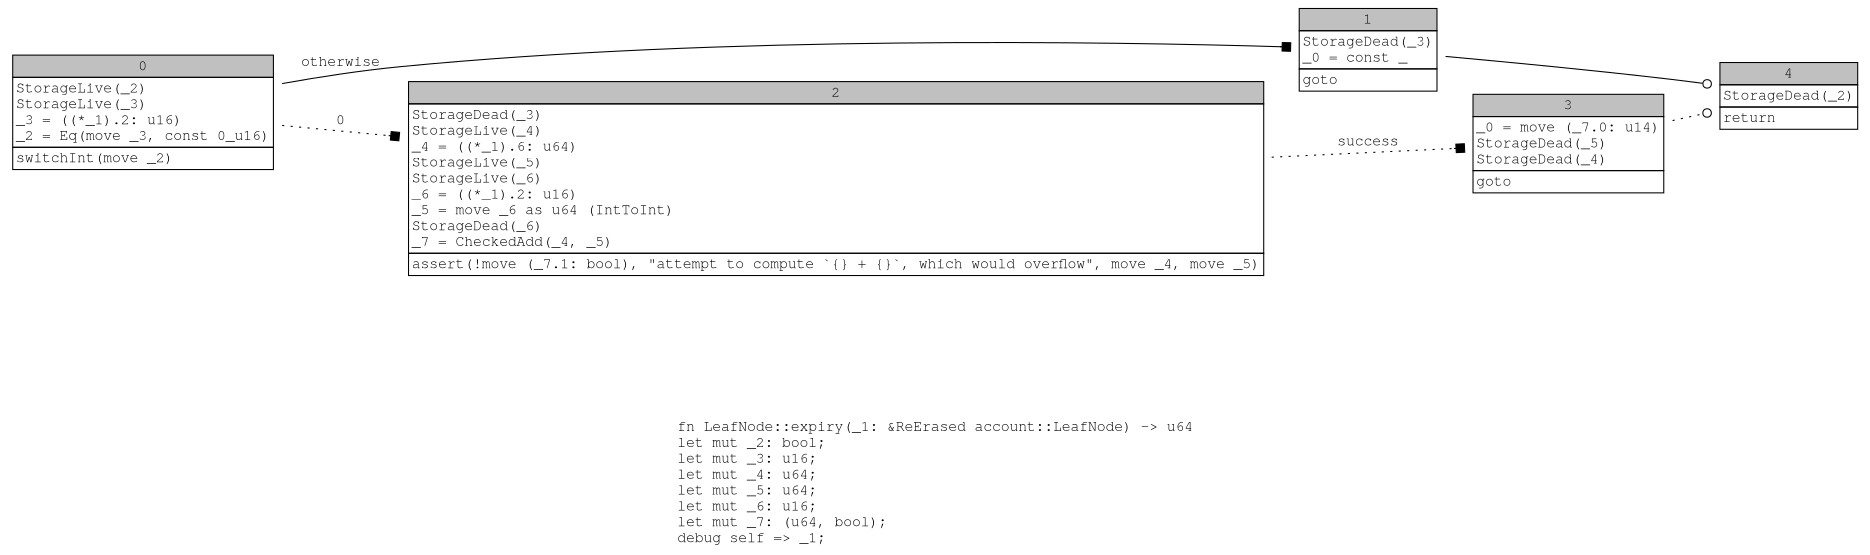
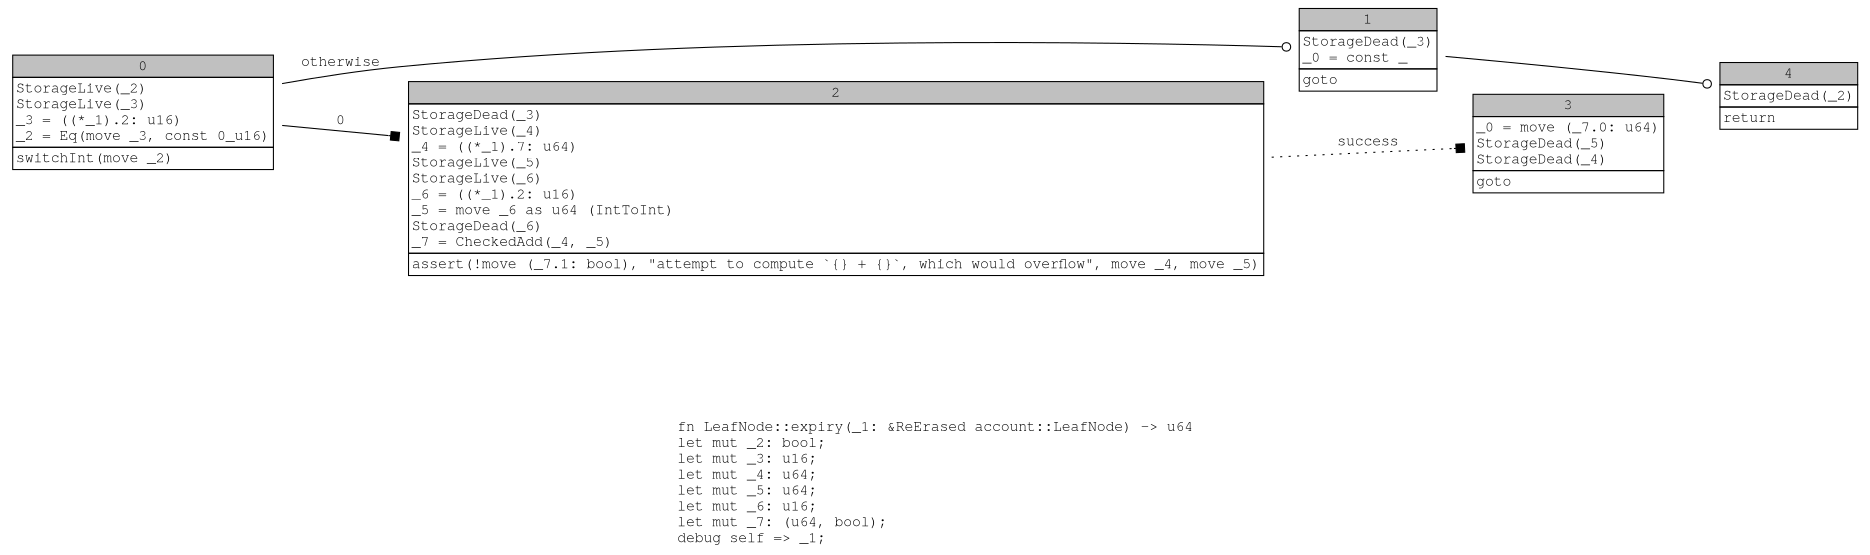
  digraph {
    fontname="Courier, monospace"
    label=<fn LeafNode::expiry(_1: &amp;ReErased account::LeafNode) -&gt; u64<br align="left"/>let mut _2: bool;<br align="left"/>let mut _3: u16;<br align="left"/>let mut _4: u64;<br align="left"/>let mut _5: u64;<br align="left"/>let mut _6: u16;<br align="left"/>let mut _7: (u64, bool);<br align="left"/>debug self =&gt; _1;<br align="left"/>>
    rankdir=LR
    node [fontname="Courier, monospace" shape=none]
    edge [arrowhead=odot fontname="Courier, monospace" style=solid]
    n1 [label=<<table border="0" cellborder="1" cellspacing="0"><tr><td bgcolor="gray" align="center" colspan="1">0</td></tr><tr><td align="left" balign="left">StorageLive(_2)<br/>StorageLive(_3)<br/>_3 = ((*_1).2: u16)<br/>_2 = Eq(move _3, const 0_u16)<br/></td></tr><tr><td align="left">switchInt(move _2)</td></tr></table>>]
    n2 [label=<<table border="0" cellborder="1" cellspacing="0"><tr><td bgcolor="gray" align="center" colspan="1">1</td></tr><tr><td align="left" balign="left">StorageDead(_3)<br/>_0 = const _<br/></td></tr><tr><td align="left">goto</td></tr></table>>]
-   n3 [label=<<table border="0" cellborder="1" cellspacing="0"><tr><td bgcolor="gray" align="center" colspan="1">2</td></tr><tr><td align="left" balign="left">StorageDead(_3)<br/>StorageLive(_4)<br/>_4 = ((*_1).6: u64)<br/>StorageLive(_5)<br/>StorageLive(_6)<br/>_6 = ((*_1).2: u16)<br/>_5 = move _6 as u64 (IntToInt)<br/>StorageDead(_6)<br/>_7 = CheckedAdd(_4, _5)<br/></td></tr><tr><td align="left">assert(!move (_7.1: bool), &quot;attempt to compute `{} + {}`, which would overflow&quot;, move _4, move _5)</td></tr></table>>]
+   n3 [label=<<table border="0" cellborder="1" cellspacing="0"><tr><td bgcolor="gray" align="center" colspan="1">2</td></tr><tr><td align="left" balign="left">StorageDead(_3)<br/>StorageLive(_4)<br/>_4 = ((*_1).7: u64)<br/>StorageLive(_5)<br/>StorageLive(_6)<br/>_6 = ((*_1).2: u16)<br/>_5 = move _6 as u64 (IntToInt)<br/>StorageDead(_6)<br/>_7 = CheckedAdd(_4, _5)<br/></td></tr><tr><td align="left">assert(!move (_7.1: bool), &quot;attempt to compute `{} + {}`, which would overflow&quot;, move _4, move _5)</td></tr></table>>]
    n4 [label=<<table border="0" cellborder="1" cellspacing="0"><tr><td bgcolor="gray" align="center" colspan="1">4</td></tr><tr><td align="left" balign="left">StorageDead(_2)<br/></td></tr><tr><td align="left">return</td></tr></table>>]
-   n5 [label=<<table border="0" cellborder="1" cellspacing="0"><tr><td bgcolor="gray" align="center" colspan="1">3</td></tr><tr><td align="left" balign="left">_0 = move (_7.0: u14)<br/>StorageDead(_5)<br/>StorageDead(_4)<br/></td></tr><tr><td align="left">goto</td></tr></table>>]
-   n1 -> n2 [arrowhead=box label=otherwise]
-   n1 -> n3 [arrowhead=box label=0 style=dotted]
+   n5 [label=<<table border="0" cellborder="1" cellspacing="0"><tr><td bgcolor="gray" align="center" colspan="1">3</td></tr><tr><td align="left" balign="left">_0 = move (_7.0: u64)<br/>StorageDead(_5)<br/>StorageDead(_4)<br/></td></tr><tr><td align="left">goto</td></tr></table>>]
+   n1 -> n2 [label=otherwise]
+   n1 -> n3 [arrowhead=box label=0]
    n2 -> n4
    n3 -> n5 [arrowhead=box label=success style=dotted]
-   n5 -> n4 [style=dotted]
  }
